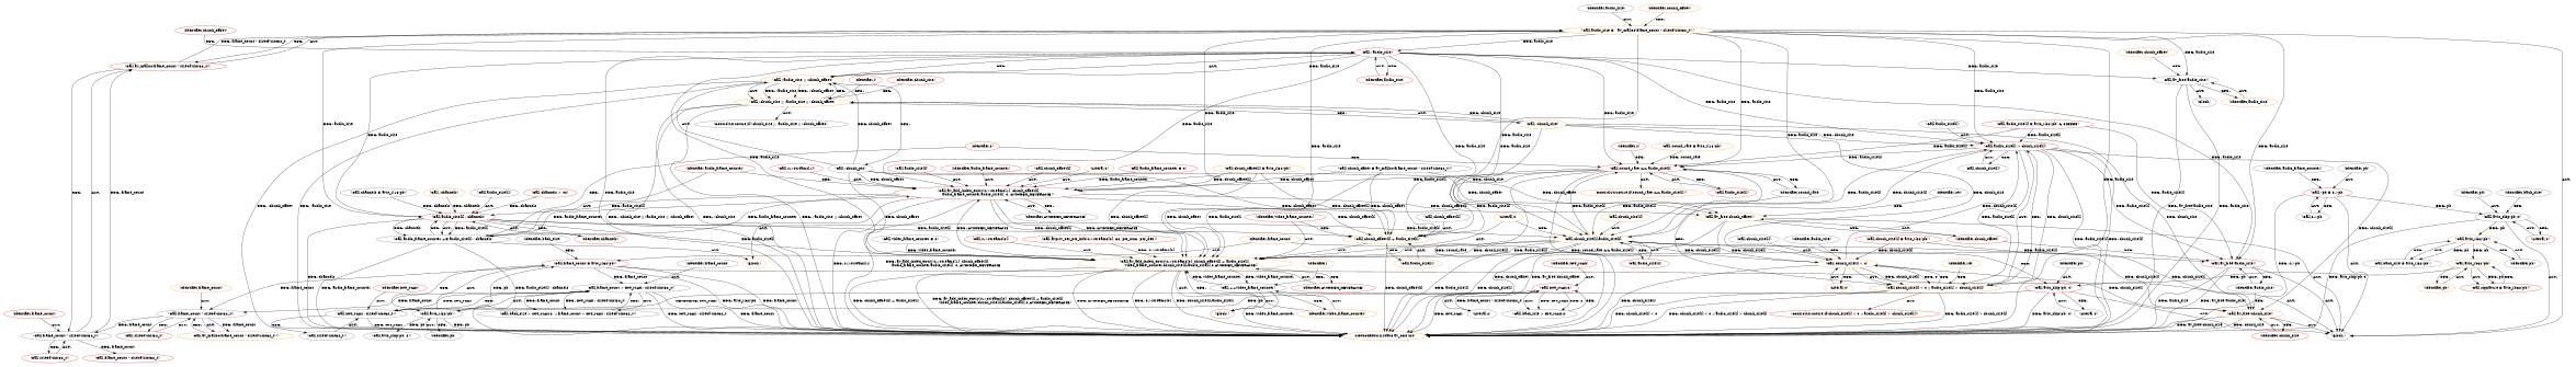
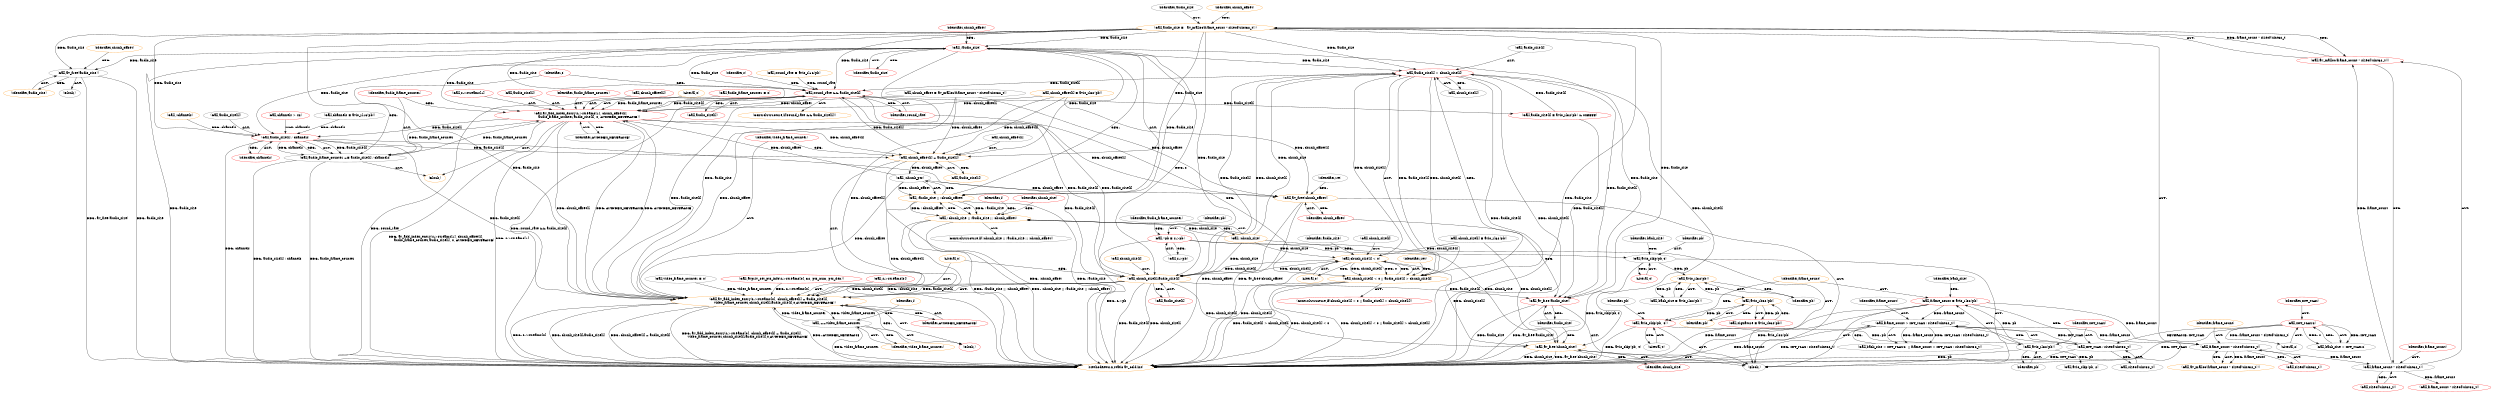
  digraph {
    fontname="DejaVu Serif"
    node [color=red fontname="DejaVu Serif"]
    edge [fontname="DejaVu Serif"]
    n1 [color=darkorange label="(Call,audio_size =   av_malloc(frame_count * sizeof(uint32_t)))"]
    n2 [label="(Call,av_malloc(frame_count * sizeof(uint32_t)))"]
    n3 [label="(Call,!audio_size)"]
    n4 [color=gray40 label="(Call,av_free(audio_size))"]
    n5 [label="(Call,audio_size[i] > chunk_size[i])"]
    n6 [label="(Call,sound_rate && audio_size[i])"]
    n7 [label="(Call,av_add_index_entry(s->streams[1], chunk_offset[i],\n                audio_frame_counter,audio_size[i], 0, AVINDEX_KEYFRAME))"]
    n8 [label="(Call,audio_size[i] / channels)"]
    n9 [color=darkorange label="(Call,av_add_index_entry(s->streams[0], chunk_offset[i] + audio_size[i],\n            video_frame_counter,chunk_size[i]-audio_size[i],0,AVINDEX_KEYFRAME))"]
    n10 [color=darkorange label="(Call,chunk_offset[i] + audio_size[i])"]
    n11 [color=darkorange label="(Call,chunk_size[i]-audio_size[i])"]
    n12 [label="(Call,av_free(audio_size))"]
    n13 [color=gray40 label="(Block,)"]
    n14 [color=darkorange label="(MethodReturn,static av_cold int)"]
    n15 [color=gray40 label="(Call,frame_count * sizeof(uint32_t))"]
    n16 [color=darkorange label="(Call,!audio_size || !chunk_offset)"]
    n17 [label="(Identifier,audio_size)"]
    n18 [color=gray40 label="(Block,)"]
    n19 [color=darkorange label="(Identifier,audio_size)"]
    n20 [color=darkorange label="(Call,chunk_size[i] < 0 || audio_size[i] > chunk_size[i])"]
    n21 [color=darkorange label="(Call,av_free(chunk_size))"]
    n22 [color=gray40 label="(Call,chunk_size[i])"]
    n23 [color=darkorange label="(ControlStructure,if(sound_rate && audio_size[i]))"]
-   n24 [color=gray40 label="(Identifier,sound_rate)"]
+   n24 [label="(Identifier,sound_rate)"]
    n25 [label="(Call,audio_size[i])"]
    n26 [color=gray40 label="(Call,audio_frame_counter += audio_size[i] / channels)"]
    n27 [color=darkorange label="(Call,av_free(chunk_offset))"]
    n28 [color=darkorange label="(Block,)"]
    n29 [color=gray40 label="(Identifier,AVINDEX_KEYFRAME)"]
    n30 [label="(Identifier,channels)"]
    n31 [color=gray40 label="(Call,++video_frame_counter)"]
    n32 [label="(Block,)"]
    n33 [label="(Identifier,AVINDEX_KEYFRAME)"]
    n34 [color=darkorange label="(Call,audio_size[i])"]
    n35 [color=darkorange label="(Call,chunk_size[i] < 0)"]
    n36 [label="(Call,audio_size[i])"]
    n37 [color=gray40 label="(Identifier,audio_size)"]
    n38 [label="(Call,sizeof(uint32_t))"]
    n39 [label="(Call,frame_count * sizeof(uint32_t))"]
    n40 [color=gray40 label="(Call,frame_count * sizeof(uint32_t))"]
    n41 [label="(Call,sizeof(uint32_t))"]
    n42 [color=darkorange label="(Call,av_malloc(frame_count * sizeof(uint32_t)))"]
    n43 [color=gray40 label="(Call,frame_count > INT_MAX / sizeof(uint32_t))"]
    n44 [color=gray40 label="(Call,INT_MAX / sizeof(uint32_t))"]
    n45 [color=gray40 label="(Call,back_size > INT_MAX/2  || frame_count > INT_MAX / sizeof(uint32_t))"]
    n46 [color=gray40 label="(Call,sizeof(uint32_t))"]
    n47 [label="(Call,frame_count = avio_rl32(pb))"]
    n48 [color=gray40 label="(Call,avio_rl32(pb))"]
    n49 [color=gray40 label="(Identifier,pb)"]
    n50 [color=gray40 label="(Call,avio_skip(pb, 2))"]
    n51 [label="(Call,avio_skip(pb, 4))"]
    n52 [color=gray40 label="(Literal,4)"]
    n53 [color=darkorange label="(Call,avio_rb32(pb))"]
    n54 [label="(Call,signature = avio_rb32(pb))"]
    n55 [color=darkorange label="(Identifier,pb)"]
    n56 [color=darkorange label="(Call,avio_rl32(pb))"]
    n57 [color=gray40 label="(Identifier,pb)"]
    n58 [color=gray40 label="(Call,back_size = avio_rl32(pb))"]
    n59 [color=gray40 label="(Call,avio_skip(pb,4))"]
    n60 [label="(Literal,4)"]
    n61 [label="(Call,*pb = s->pb)"]
    n62 [color=gray40 label="(Call,s->pb)"]
    n63 [label="(Call,INT_MAX/2)"]
    n64 [color=gray40 label="(Literal,2)"]
    n65 [color=gray40 label="(Call,back_size > INT_MAX/2)"]
    n66 [color=darkorange label="(Call,!chunk_size || !audio_size || !chunk_offset)"]
    n67 [color=gray40 label="(Call,!chunk_pts)"]
    n68 [color=darkorange label="(Call,!chunk_size)"]
    n69 [color=gray40 label="(ControlStructure,if(!chunk_size || !audio_size || !chunk_offset))"]
    n70 [label="(ControlStructure,if(chunk_size[i] < 0 || audio_size[i] > chunk_size[i]))"]
    n71 [label="(Identifier,chunk_size)"]
    n72 [color=darkorange label="(Literal,0)"]
    n73 [label="(Identifier,chunk_offset)"]
    n74 [color=darkorange label="(Identifier,video_frame_counter)"]
    n75 [label="(Call,s->streams[1])"]
    n76 [color=gray40 label="(Identifier,back_size)"]
    n77 [color=gray40 label="(Identifier,audio_size)"]
    n78 [label="(Call,audio_size[i])"]
    n79 [color=gray40 label="(Call,channels = avio_rl16(pb))"]
-   n80 [label="(Call,chunk_size[i] = avio_rl32(pb))"]
+   n80 [color=gray40 label="(Call,chunk_size[i] = avio_rl32(pb))"]
    n81 [label="(Identifier,INT_MAX)"]
    n82 [label="(Identifier,audio_frame_counter)"]
    n83 [color=darkorange label="(Call,!channels)"]
    n84 [label="(Identifier,chunk_offset)"]
    n85 [color=gray40 label="(Call,audio_size[i])"]
    n86 [color=gray40 label="(Identifier,audio_size)"]
    n87 [color=darkorange label="(Identifier,ret)"]
    n88 [label="(Identifier,s)"]
    n89 [color=darkorange label="(Call,chunk_size[i])"]
    n90 [label="(Call,chunk_offset[i])"]
    n91 [color=gray40 label="(Call,audio_size[i])"]
    n92 [label="(Call,channels > 42)"]
    n93 [color=gray40 label="(Identifier,pb)"]
    n94 [color=gray40 label="(Identifier,pb)"]
    n95 [label="(Identifier,INT_MAX)"]
    n96 [label="(Identifier,i)"]
    n97 [color=darkorange label="(Identifier,chunk_offset)"]
    n98 [color=gray40 label="(Call,video_frame_counter = 0)"]
    n99 [label="(Call,audio_size[i] = avio_rl32(pb) & 0xFFFF)"]
    n100 [color=gray40 label="(Identifier,ret)"]
    n101 [label="(Call,avpriv_set_pts_info(s->streams[0], 32, pts_num, pts_den))"]
    n102 [label="(Call,s->streams[0])"]
    n103 [label="(Identifier,audio_frame_counter)"]
    n104 [color=gray40 label="(Identifier,back_size)"]
    n105 [color=gray40 label="(Call,chunk_offset = av_malloc(frame_count * sizeof(uint32_t)))"]
    n106 [color=darkorange label="(Identifier,frame_count)"]
    n107 [color=darkorange label="(Call,chunk_offset[i] = avio_rl32(pb))"]
    n108 [label="(Identifier,s)"]
    n109 [color=darkorange label="(Literal,0)"]
    n110 [color=gray40 label="(Call,chunk_size[i])"]
    n111 [color=gray40 label="(Call,chunk_offset[i])"]
    n112 [label="(Identifier,video_frame_counter)"]
    n113 [color=darkorange label="(Call,sound_rate = avio_rl16(pb))"]
    n114 [label="(Identifier,frame_count)"]
    n115 [color=gray40 label="(Identifier,pb)"]
    n116 [color=gray40 label="(Identifier,audio_frame_counter)"]
    n117 [label="(Identifier,chunk_size)"]
    n118 [color=darkorange label="(Identifier,chunk_offset)"]
    n119 [color=darkorange label="(Literal,0)"]
    n120 [color=gray40 label="(Identifier,frame_count)"]
    n121 [color=darkorange label="(Identifier,frame_count)"]
    n122 [label="(Call,audio_frame_counter = 0)"]
    n123 [color=darkorange label="(Identifier,i)"]
    n1 -> n2 [label="CFG: "]
    n1 -> n3 [label="DDG: audio_size"]
    n1 -> n4 [label="DDG: audio_size"]
    n1 -> n5 [label="DDG: audio_size"]
    n1 -> n6 [label="DDG: audio_size"]
    n1 -> n7 [label="DDG: audio_size"]
    n1 -> n8 [label="DDG: audio_size"]
    n1 -> n9 [label="DDG: audio_size"]
    n1 -> n10 [label="DDG: audio_size"]
    n1 -> n11 [label="DDG: audio_size"]
    n1 -> n12 [label="DDG: audio_size"]
    n1 -> n13 [label="AST: "]
    n1 -> n14 [label="DDG: audio_size"]
    n2 -> n1 [label="AST: "]
    n2 -> n1 [label="DDG: frame_count * sizeof(uint32_t)"]
    n2 -> n15 [label="CFG: "]
    n3 -> n4 [label="DDG: audio_size"]
    n3 -> n5 [label="DDG: audio_size"]
    n3 -> n6 [label="DDG: audio_size"]
    n3 -> n7 [label="DDG: audio_size"]
    n3 -> n8 [label="DDG: audio_size"]
    n3 -> n9 [label="DDG: audio_size"]
    n3 -> n10 [label="DDG: audio_size"]
-   n3 -> n11 [label="DDG: audio_size"]
+   n3 -> n11 [label="DDG: 2"]
    n3 -> n12 [label="DDG: audio_size"]
    n3 -> n14 [label="DDG: audio_size"]
    n3 -> n16 [label="AST: "]
    n3 -> n16 [label="DDG: audio_size"]
    n3 -> n17 [label="CFG: "]
    n4 -> n14 [label="DDG: av_free(audio_size)"]
    n4 -> n14 [label="DDG: audio_size"]
    n4 -> n18 [label="AST: "]
    n4 -> n19 [label="CFG: "]
    n5 -> n6 [label="DDG: audio_size[i]"]
    n5 -> n11 [label="DDG: chunk_size[i]"]
    n5 -> n12 [label="DDG: audio_size[i]"]
    n5 -> n14 [label="DDG: audio_size[i]"]
    n5 -> n14 [label="DDG: chunk_size[i]"]
    n5 -> n20 [label="AST: "]
    n5 -> n20 [label="DDG: audio_size[i]"]
    n5 -> n20 [label="DDG: chunk_size[i]"]
    n5 -> n21 [label="DDG: chunk_size[i]"]
    n5 -> n22 [label="CFG: "]
    n6 -> n7 [label="DDG: audio_size[i]"]
    n6 -> n9 [label="DDG: audio_size[i]"]
    n6 -> n10 [label="DDG: audio_size[i]"]
    n6 -> n11 [label="DDG: audio_size[i]"]
    n6 -> n14 [label="DDG: sound_rate"]
    n6 -> n14 [label="DDG: sound_rate && audio_size[i]"]
    n6 -> n23 [label="AST: "]
    n6 -> n24 [label="CFG: "]
    n6 -> n25 [label="CFG: "]
    n7 -> n8 [label="DDG: audio_size[i]"]
    n7 -> n9 [label="DDG: chunk_offset[i]"]
    n7 -> n9 [label="DDG: AVINDEX_KEYFRAME"]
    n7 -> n10 [label="DDG: chunk_offset[i]"]
    n7 -> n14 [label="DDG: s->streams[1]"]
    n7 -> n14 [label="DDG: av_add_index_entry(s->streams[1], chunk_offset[i],\n                audio_frame_counter,audio_size[i], 0, AVINDEX_KEYFRAME)"]
    n7 -> n26 [label="DDG: audio_frame_counter"]
    n7 -> n27 [label="DDG: chunk_offset[i]"]
    n7 -> n28 [label="AST: "]
    n7 -> n29 [label="CFG: "]
    n8 -> n9 [label="DDG: audio_size[i]"]
    n8 -> n10 [label="DDG: audio_size[i]"]
    n8 -> n11 [label="DDG: audio_size[i]"]
    n8 -> n14 [label="DDG: channels"]
    n8 -> n26 [label="AST: "]
    n8 -> n26 [label="DDG: audio_size[i]"]
    n8 -> n26 [label="DDG: channels"]
    n8 -> n30 [label="CFG: "]
    n9 -> n7 [label="DDG: AVINDEX_KEYFRAME"]
    n9 -> n14 [label="DDG: av_add_index_entry(s->streams[0], chunk_offset[i] + audio_size[i],\n            video_frame_counter,chunk_size[i]-audio_size[i],0,AVINDEX_KEYFRAME)"]
    n9 -> n14 [label="DDG: AVINDEX_KEYFRAME"]
    n9 -> n14 [label="DDG: s->streams[0]"]
    n9 -> n14 [label="DDG: chunk_size[i]-audio_size[i]"]
    n9 -> n14 [label="DDG: chunk_offset[i] + audio_size[i]"]
    n9 -> n31 [label="DDG: video_frame_counter"]
    n9 -> n32 [label="AST: "]
    n9 -> n33 [label="CFG: "]
    n10 -> n9 [label="AST: "]
    n10 -> n14 [label="DDG: chunk_offset[i]"]
    n10 -> n34 [label="CFG: "]
    n11 -> n5 [label="DDG: audio_size[i]"]
    n11 -> n6 [label="DDG: audio_size[i]"]
    n11 -> n9 [label="AST: "]
    n11 -> n9 [label="DDG: chunk_size[i]"]
    n11 -> n9 [label="DDG: audio_size[i]"]
    n11 -> n12 [label="DDG: audio_size[i]"]
    n11 -> n14 [label="DDG: audio_size[i]"]
    n11 -> n14 [label="DDG: chunk_size[i]"]
    n11 -> n21 [label="DDG: chunk_size[i]"]
    n11 -> n35 [label="DDG: chunk_size[i]"]
    n11 -> n36 [label="CFG: "]
    n12 -> n13 [label="AST: "]
    n12 -> n14 [label="DDG: av_free(audio_size)"]
    n12 -> n14 [label="DDG: audio_size"]
    n12 -> n37 [label="CFG: "]
    n15 -> n2 [label="AST: "]
    n15 -> n2 [label="DDG: frame_count"]
    n15 -> n38 [label="CFG: "]
    n15 -> n39 [label="DDG: frame_count"]
    n16 -> n3 [label="CFG: "]
    n16 -> n14 [label="DDG: !chunk_offset"]
    n16 -> n14 [label="DDG: !audio_size"]
    n16 -> n66 [label="AST: "]
    n16 -> n66 [label="DDG: !audio_size"]
    n16 -> n66 [label="DDG: !chunk_offset"]
    n16 -> n67 [label="CFG: "]
    n17 -> n3 [label="AST: "]
    n19 -> n4 [label="AST: "]
    n20 -> n5 [label="CFG: "]
    n20 -> n14 [label="DDG: chunk_size[i] < 0 || audio_size[i] > chunk_size[i]"]
    n20 -> n14 [label="DDG: audio_size[i] > chunk_size[i]"]
    n20 -> n14 [label="DDG: chunk_size[i] < 0"]
    n20 -> n35 [label="CFG: "]
    n20 -> n70 [label="AST: "]
    n21 -> n13 [label="AST: "]
    n21 -> n14 [label="DDG: chunk_size"]
    n21 -> n14 [label="DDG: av_free(chunk_size)"]
    n21 -> n71 [label="CFG: "]
    n22 -> n5 [label="AST: "]
    n24 -> n6 [label="AST: "]
    n24 -> n20 [label="CFG: "]
    n25 -> n6 [label="AST: "]
    n26 -> n7 [label="DDG: audio_frame_counter"]
    n26 -> n8 [label="CFG: "]
    n26 -> n14 [label="DDG: audio_frame_counter"]
    n26 -> n14 [label="DDG: audio_size[i] / channels"]
    n26 -> n28 [label="AST: "]
    n27 -> n13 [label="AST: "]
    n27 -> n14 [label="DDG: av_free(chunk_offset)"]
    n27 -> n14 [label="DDG: chunk_offset"]
    n27 -> n73 [label="CFG: "]
    n29 -> n7 [label="AST: "]
    n30 -> n8 [label="AST: "]
    n31 -> n9 [label="DDG: video_frame_counter"]
    n31 -> n14 [label="DDG: video_frame_counter"]
    n31 -> n32 [label="AST: "]
    n31 -> n74 [label="CFG: "]
    n33 -> n9 [label="AST: "]
    n34 -> n10 [label="AST: "]
    n35 -> n5 [label="DDG: chunk_size[i]"]
    n35 -> n11 [label="DDG: chunk_size[i]"]
    n35 -> n14 [label="DDG: chunk_size[i]"]
    n35 -> n20 [label="AST: "]
    n35 -> n20 [label="DDG: chunk_size[i]"]
    n35 -> n20 [label="DDG: 0"]
    n35 -> n21 [label="DDG: chunk_size[i]"]
    n35 -> n72 [label="CFG: "]
    n36 -> n11 [label="AST: "]
    n37 -> n12 [label="AST: "]
    n37 -> n21 [label="CFG: "]
    n38 -> n15 [label="AST: "]
    n40 -> n15 [label="DDG: frame_count"]
    n40 -> n41 [label="CFG: "]
    n40 -> n42 [label="AST: "]
    n40 -> n42 [label="DDG: frame_count"]
    n41 -> n40 [label="AST: "]
    n42 -> n40 [label="CFG: "]
    n43 -> n14 [label="DDG: frame_count"]
    n43 -> n14 [label="DDG: INT_MAX / sizeof(uint32_t)"]
    n43 -> n40 [label="DDG: frame_count"]
    n43 -> n44 [label="CFG: "]
    n43 -> n45 [label="AST: "]
    n43 -> n45 [label="DDG: frame_count"]
    n43 -> n45 [label="DDG: INT_MAX / sizeof(uint32_t)"]
    n44 -> n14 [label="DDG: INT_MAX"]
    n44 -> n43 [label="AST: "]
    n44 -> n43 [label="DDG: INT_MAX"]
    n44 -> n46 [label="CFG: "]
    n45 -> n43 [label="CFG: "]
    n46 -> n44 [label="AST: "]
    n47 -> n13 [label="AST: "]
    n47 -> n14 [label="DDG: avio_rl32(pb)"]
    n47 -> n14 [label="DDG: frame_count"]
    n47 -> n40 [label="DDG: frame_count"]
    n47 -> n43 [label="DDG: frame_count"]
    n47 -> n48 [label="CFG: "]
    n48 -> n14 [label="DDG: pb"]
    n48 -> n47 [label="AST: "]
    n48 -> n47 [label="DDG: pb"]
    n48 -> n49 [label="CFG: "]
    n48 -> n50 [label="DDG: pb"]
    n49 -> n48 [label="AST: "]
    n51 -> n13 [label="AST: "]
    n51 -> n14 [label="DDG: avio_skip(pb, 4)"]
    n51 -> n48 [label="DDG: pb"]
    n51 -> n52 [label="CFG: "]
    n52 -> n51 [label="AST: "]
    n53 -> n51 [label="DDG: pb"]
    n53 -> n54 [label="AST: "]
    n53 -> n54 [label="DDG: pb"]
    n53 -> n55 [label="CFG: "]
    n54 -> n53 [label="CFG: "]
    n55 -> n53 [label="AST: "]
    n56 -> n53 [label="DDG: pb"]
    n56 -> n57 [label="CFG: "]
    n56 -> n58 [label="AST: "]
    n56 -> n58 [label="DDG: pb"]
    n57 -> n56 [label="AST: "]
    n58 -> n56 [label="CFG: "]
    n59 -> n13 [label="AST: "]
    n59 -> n14 [label="DDG: avio_skip(pb,4)"]
    n59 -> n56 [label="DDG: pb"]
    n59 -> n60 [label="CFG: "]
    n60 -> n59 [label="AST: "]
    n61 -> n13 [label="AST: "]
    n61 -> n14 [label="DDG: s->pb"]
    n61 -> n59 [label="DDG: pb"]
    n61 -> n62 [label="CFG: "]
    n62 -> n61 [label="AST: "]
    n63 -> n14 [label="DDG: INT_MAX"]
    n63 -> n44 [label="KEYFRAME: INT_MAX"]
    n63 -> n64 [label="DDG: frame_count * sizeof(uint32_t)"]
    n63 -> n65 [label="AST: "]
    n63 -> n65 [label="DDG: INT_MAX"]
    n63 -> n65 [label="DDG: 2"]
    n64 -> n63 [label="AST: "]
    n65 -> n63 [label="CFG: "]
    n66 -> n14 [label="DDG: !chunk_size"]
    n66 -> n14 [label="DDG: !audio_size || !chunk_offset"]
    n66 -> n14 [label="DDG: !chunk_size || !audio_size || !chunk_offset"]
    n66 -> n16 [label="CFG: "]
    n66 -> n68 [label="CFG: "]
    n66 -> n69 [label="AST: "]
    n67 -> n7 [label="DDG: chunk_offset"]
    n67 -> n9 [label="DDG: chunk_offset"]
-   n67 -> n10 [label="DDG: chunk_offset"]
+   n10 -> n67 [label="DDG: chunk_offset"]
    n67 -> n16 [label="AST: "]
    n67 -> n16 [label="DDG: chunk_offset"]
    n67 -> n27 [label="DDG: chunk_offset"]
    n68 -> n5 [label="DDG: chunk_size"]
    n68 -> n11 [label="DDG: chunk_size"]
    n68 -> n21 [label="DDG: chunk_size"]
    n68 -> n35 [label="DDG: chunk_size"]
    n68 -> n66 [label="AST: "]
    n68 -> n66 [label="DDG: chunk_size"]
    n71 -> n21 [label="AST: "]
    n72 -> n35 [label="AST: "]
    n73 -> n12 [label="CFG: "]
    n73 -> n27 [label="AST: "]
    n74 -> n9 [label="CFG: "]
    n74 -> n31 [label="AST: "]
    n75 -> n7 [label="AST: "]
    n76 -> n47 [label="CFG: "]
    n77 -> n1 [label="AST: "]
    n78 -> n7 [label="AST: "]
    n79 -> n8 [label="DDG: channels"]
    n80 -> n21 [label="DDG: chunk_size[i]"]
    n80 -> n35 [label="DDG: chunk_size[i]"]
    n81 -> n63 [label="AST: "]
    n82 -> n7 [label="AST: "]
    n83 -> n8 [label="DDG: channels"]
    n84 -> n3 [label="CFG: "]
    n85 -> n8 [label="AST: "]
    n86 -> n35 [label="CFG: "]
    n87 -> n20 [label="CFG: "]
    n88 -> n6 [label="CFG: "]
    n89 -> n11 [label="AST: "]
    n90 -> n7 [label="AST: "]
    n91 -> n5 [label="AST: "]
-   n92 -> n8 [label="DDG: channels"]
+   n92 -> n8 [label="MAX: channels"]
    n93 -> n61 [label="AST: "]
    n94 -> n59 [label="AST: "]
    n95 -> n44 [label="AST: "]
    n96 -> n66 [label="CFG: "]
    n97 -> n4 [label="CFG: "]
    n98 -> n9 [label="DDG: video_frame_counter"]
    n99 -> n5 [label="DDG: audio_size[i]"]
-   n99 -> n6 [label="DDG: audio_size[i]"]
+   n6 -> n99 [label="DDG: audio_size[i]"]
    n99 -> n12 [label="DDG: audio_size[i]"]
    n100 -> n27 [label="CFG: "]
    n101 -> n9 [label="DDG: s->streams[0]"]
    n102 -> n9 [label="AST: "]
    n103 -> n7 [label="CFG: "]
    n103 -> n26 [label="AST: "]
    n104 -> n59 [label="CFG: "]
    n105 -> n7 [label="DDG: chunk_offset"]
    n105 -> n9 [label="DDG: chunk_offset"]
    n105 -> n10 [label="DDG: chunk_offset"]
    n105 -> n27 [label="DDG: chunk_offset"]
    n106 -> n47 [label="AST: "]
    n106 -> n51 [label="CFG: "]
    n107 -> n7 [label="DDG: chunk_offset[i]"]
    n107 -> n9 [label="DDG: chunk_offset[i]"]
    n107 -> n10 [label="DDG: chunk_offset[i]"]
+   n107 -> n27 [label="DDG: chunk_offset[i]"]
    n108 -> n6 [label="CFG: "]
    n108 -> n26 [label="CFG: "]
    n109 -> n7 [label="AST: "]
    n110 -> n35 [label="AST: "]
    n111 -> n10 [label="AST: "]
    n112 -> n9 [label="AST: "]
    n112 -> n10 [label="CFG: "]
    n113 -> n6 [label="DDG: sound_rate"]
    n114 -> n15 [label="AST: "]
    n115 -> n51 [label="AST: "]
    n116 -> n61 [label="CFG: "]
    n117 -> n66 [label="CFG: "]
    n118 -> n1 [label="CFG: "]
    n119 -> n9 [label="AST: "]
    n119 -> n11 [label="CFG: "]
    n120 -> n43 [label="AST: "]
    n121 -> n40 [label="AST: "]
    n122 -> n7 [label="DDG: audio_frame_counter"]
    n123 -> n31 [label="CFG: "]
  }
